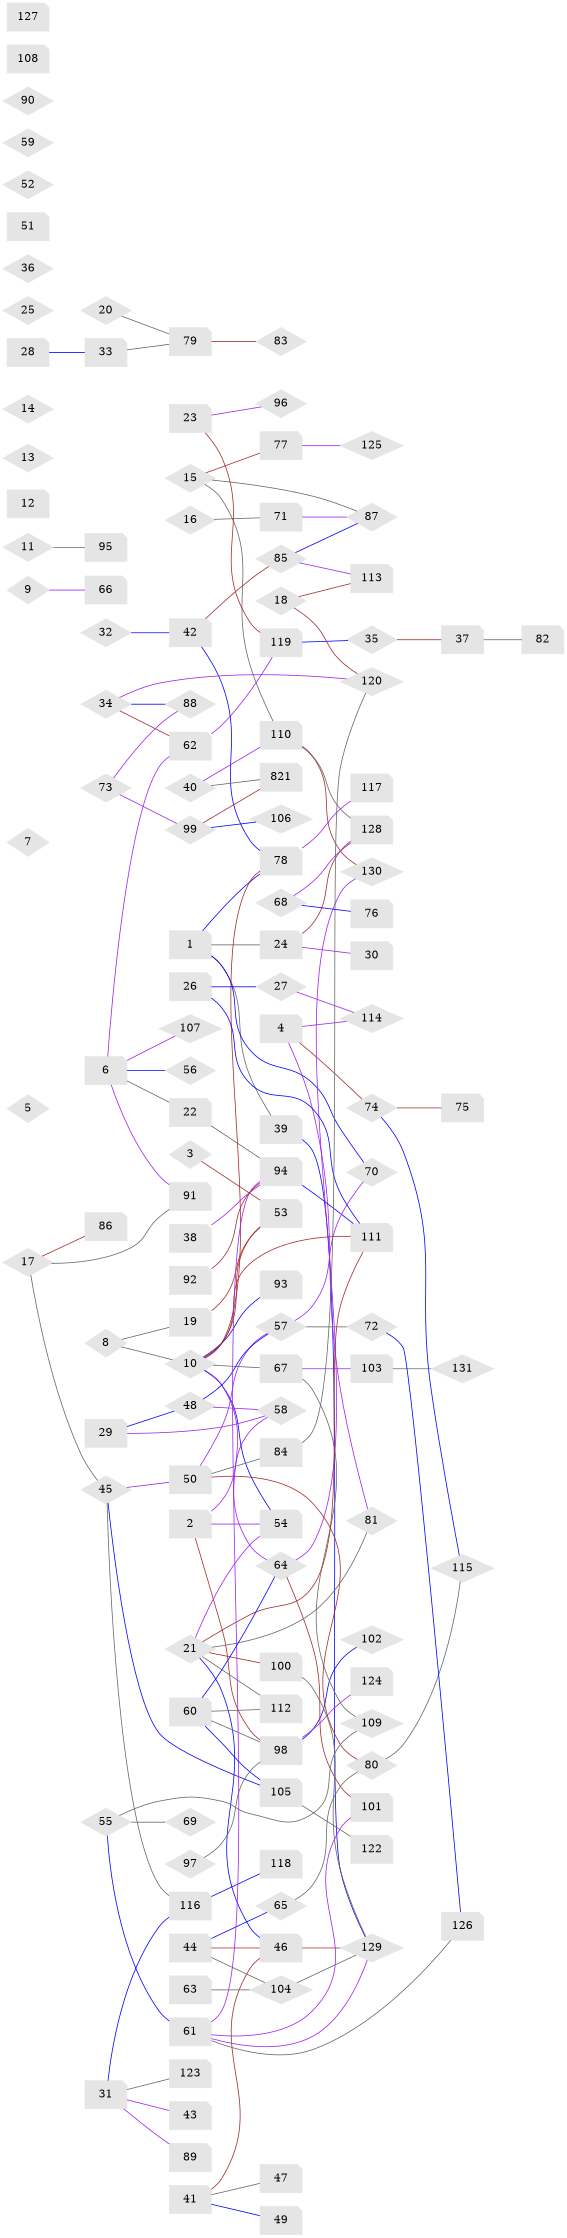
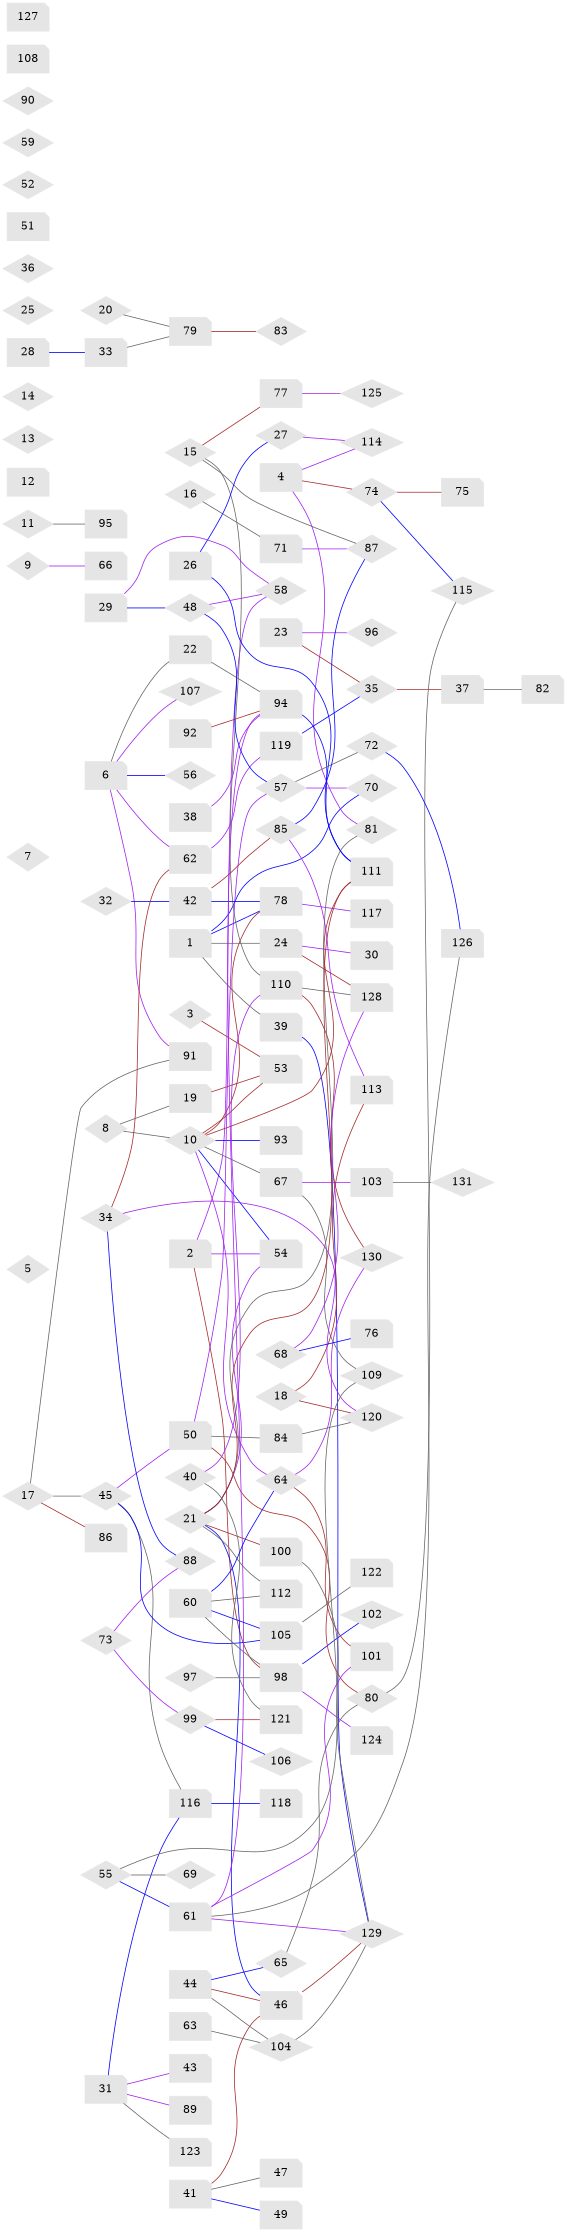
  graph {
    rankdir=LR
    node [color=gray90 shape=note style=filled]
    edge [color=gray40]
    1
    24
    39
    70 [shape=diamond]
    78
    30
    128
    129 [shape=diamond]
    117
    2
    54
    58 [shape=diamond]
    98
    35 [shape=diamond]
    37
    102 [shape=diamond]
    124
    3 [shape=diamond]
    53
    74 [shape=diamond]
    4
    81 [shape=diamond]
    114 [shape=diamond]
    75
    115 [shape=diamond]
    5 [shape=diamond]
    6
    22
    56 [shape=diamond]
    62
    91
    107 [shape=diamond]
    94
    119
    7 [shape=diamond]
    8 [shape=diamond]
    10 [shape=diamond]
    19
    64 [shape=diamond]
    67
    93
    111
    9 [shape=diamond]
    66
    101
    130 [shape=diamond]
    109 [shape=diamond]
    103
    11 [shape=diamond]
    95
    12
    13 [shape=diamond]
    14 [shape=diamond]
    15 [shape=diamond]
    77
    87 [shape=diamond]
    110
    125 [shape=diamond]
    16 [shape=diamond]
    71
    17 [shape=diamond]
    45 [shape=diamond]
    86
    116
    50
    105
    18 [shape=diamond]
    113
    120 [shape=diamond]
    20 [shape=diamond]
    79
    83 [shape=diamond]
    21 [shape=diamond]
    46
    100
    112
    96 [shape=diamond]
    23
    25 [shape=diamond]
    26
    27 [shape=diamond]
    28
    33
    29
    48 [shape=diamond]
    57 [shape=diamond]
    31
    43
    89
    123
    118
    32 [shape=diamond]
    42
    85 [shape=diamond]
    34 [shape=diamond]
    88 [shape=diamond]
    82
    36 [shape=diamond]
    38
    40 [shape=diamond]
-   121 [label=821]
+   121
    41
    47
    49
    44
    65 [shape=diamond]
    104 [shape=diamond]
    80 [shape=diamond]
    84
    122
    72 [shape=diamond]
    51
    52 [shape=diamond]
    55 [shape=diamond]
    61
    69 [shape=diamond]
    126
    59 [shape=diamond]
    60
    63
    131 [shape=diamond]
    68 [shape=diamond]
    76
    73 [shape=diamond]
    99 [shape=diamond]
    106 [shape=diamond]
    90 [shape=diamond]
    92
    97 [shape=diamond]
    108
    127
    1 -- 24
    1 -- 39
    1 -- 70 [color=blue]
    1 -- 78 [color=blue]
    24 -- 30 [color=purple]
    24 -- 128 [color=brown]
    39 -- 129 [color=blue]
    78 -- 117 [color=purple]
    2 -- 54 [color=purple]
    2 -- 58 [color=purple]
    2 -- 98 [color=brown]
    98 -- 102 [color=blue]
    98 -- 124 [color=purple]
    35 -- 37 [color=brown]
    37 -- 82
    3 -- 53 [color=brown]
    74 -- 75 [color=brown]
    74 -- 115 [color=blue]
    4 -- 74 [color=brown]
    4 -- 81 [color=purple]
    4 -- 114 [color=purple]
    6 -- 22
    6 -- 56 [color=blue]
    6 -- 62 [color=purple]
    6 -- 91 [color=purple]
    6 -- 107 [color=purple]
    22 -- 94
    62 -- 119 [color=purple]
    94 -- 111 [color=blue]
    119 -- 35 [color=blue]
    8 -- 10
    8 -- 19
    10 -- 78 [color=brown]
    10 -- 54 [color=blue]
    10 -- 53 [color=brown]
    10 -- 64 [color=purple]
    10 -- 67
    10 -- 93 [color=blue]
    10 -- 111 [color=brown]
    19 -- 53 [color=brown]
    64 -- 101 [color=brown]
    64 -- 130 [color=purple]
    67 -- 109
    67 -- 103 [color=purple]
    9 -- 66 [color=purple]
    103 -- 131
    11 -- 95
    15 -- 77 [color=brown]
    15 -- 87
    15 -- 110
    77 -- 125 [color=purple]
    110 -- 128
    110 -- 130 [color=brown]
    16 -- 71
    71 -- 87 [color=purple]
    17 -- 91
    17 -- 45
    17 -- 86 [color=brown]
    45 -- 116
    45 -- 50 [color=purple]
    45 -- 105 [color=blue]
    116 -- 118 [color=blue]
    50 -- 57 [color=purple]
    50 -- 80 [color=brown]
    50 -- 84
    105 -- 122
    18 -- 113 [color=brown]
    18 -- 120 [color=brown]
    20 -- 79
    79 -- 83 [color=brown]
    21 -- 54 [color=purple]
    21 -- 81
    21 -- 111 [color=brown]
    21 -- 46 [color=blue]
    21 -- 100 [color=brown]
    21 -- 112
    46 -- 129 [color=brown]
    100 -- 129
-   23 -- 119 [color=brown]
+   23 -- 35 [color=brown]
    23 -- 96 [color=purple]
    26 -- 111 [color=blue]
    26 -- 27 [color=blue]
    27 -- 114 [color=purple]
    28 -- 33 [color=blue]
    33 -- 79
    29 -- 58 [color=purple]
    29 -- 48 [color=blue]
    48 -- 58 [color=purple]
    48 -- 57 [color=blue]
    57 -- 70 [color=purple]
    57 -- 72
    31 -- 116 [color=blue]
    31 -- 43 [color=purple]
    31 -- 89 [color=purple]
    31 -- 123
    32 -- 42 [color=blue]
    42 -- 78 [color=blue]
    42 -- 85 [color=brown]
    85 -- 87 [color=blue]
    85 -- 113 [color=purple]
    34 -- 62 [color=brown]
    34 -- 120 [color=purple]
    34 -- 88 [color=blue]
    38 -- 94 [color=purple]
    40 -- 110 [color=purple]
    40 -- 121
    41 -- 46 [color=brown]
    41 -- 47
    41 -- 49 [color=blue]
    44 -- 46 [color=brown]
    44 -- 65 [color=blue]
    44 -- 104
    65 -- 80
    104 -- 129
    80 -- 115
    84 -- 120
    72 -- 126 [color=blue]
    55 -- 109
    55 -- 61 [color=blue]
    55 -- 69
    61 -- 129 [color=purple]
    61 -- 94 [color=purple]
    61 -- 101 [color=purple]
    61 -- 126
    60 -- 98
    60 -- 64 [color=blue]
    60 -- 105 [color=blue]
    60 -- 112
    63 -- 104
    68 -- 128 [color=purple]
    68 -- 76 [color=blue]
    73 -- 88 [color=purple]
    73 -- 99 [color=purple]
    99 -- 121 [color=brown]
    99 -- 106 [color=blue]
    92 -- 94 [color=brown]
    97 -- 98
  }
